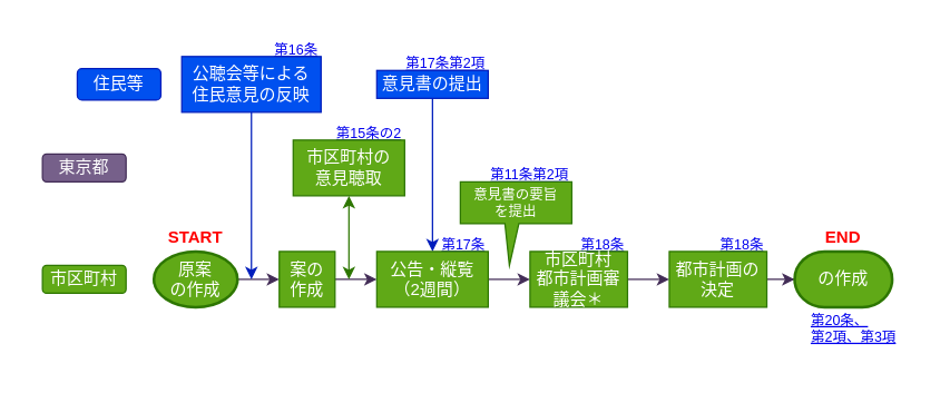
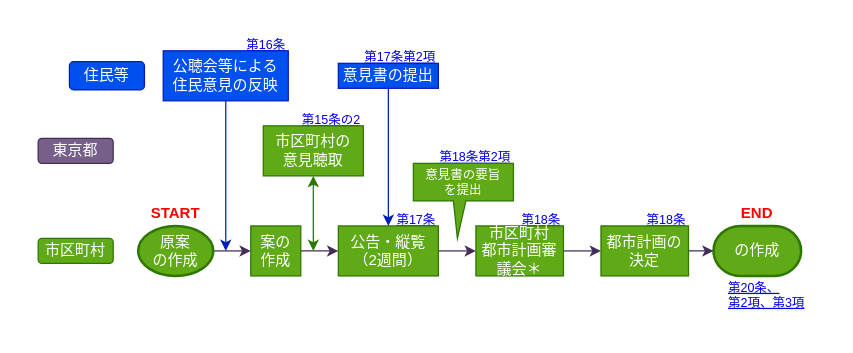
  <mxCell id="0" />
  <mxCell id="1" parent="0" />
  <mxCell id="2" value="" style="rounded=0;whiteSpace=wrap;html=1;fontSize=11;align=left;fillColor=#FFFFFF;strokeColor=none;" parent="1" vertex="1"><mxGeometry width="640" height="240" as="geometry" x="20" y="20" /></mxCell>
  <mxCell id="3" value="&lt;a href=&quot;https://elaws.e-gov.go.jp/document?lawid=343AC0000000100#Mp-At_18&quot;&gt;第18条&lt;/a&gt;" style="text;html=1;strokeColor=none;fillColor=none;align=right;verticalAlign=middle;whiteSpace=wrap;rounded=0;fontSize=10;" parent="1" vertex="1"><mxGeometry x="510" y="170" width="40" height="10" as="geometry" /></mxCell>
  <mxCell id="4" value="&lt;a href=&quot;https://elaws.e-gov.go.jp/document?lawid=343AC0000000100#Mp-At_17&quot;&gt;第17条第2項&lt;/a&gt;" style="text;html=1;strokeColor=none;fillColor=none;align=right;verticalAlign=middle;whiteSpace=wrap;rounded=0;fontSize=10;" parent="1" vertex="1"><mxGeometry x="280" y="40" width="70" height="10" as="geometry" /></mxCell>
  <mxCell id="5" value="&lt;a href=&quot;https://elaws.e-gov.go.jp/document?lawid=343AC0000000100#Mp-At_18&quot;&gt;第18条&lt;/a&gt;" style="text;html=1;strokeColor=none;fillColor=none;align=right;verticalAlign=middle;whiteSpace=wrap;rounded=0;fontSize=10;" parent="1" vertex="1"><mxGeometry x="410" y="170" width="40" height="10" as="geometry" /></mxCell>
  <mxCell id="6" value="&lt;a href=&quot;https://elaws.e-gov.go.jp/document?lawid=343AC0000000100#Mp-At_16&quot;&gt;第16条&lt;/a&gt;" style="text;html=1;strokeColor=none;fillColor=none;align=right;verticalAlign=middle;whiteSpace=wrap;rounded=0;fontSize=10;" parent="1" vertex="1"><mxGeometry x="190" y="30" width="40" height="10" as="geometry" /></mxCell>
  <mxCell id="7" value="&lt;a href=&quot;https://elaws.e-gov.go.jp/document?lawid=343AC0000000100#Mp-At_15_2&quot;&gt;第15条の2&lt;/a&gt;" style="text;html=1;strokeColor=none;fillColor=none;align=right;verticalAlign=middle;whiteSpace=wrap;rounded=0;fontSize=10;" parent="1" vertex="1"><mxGeometry x="230" y="90" width="60" height="10" as="geometry" /></mxCell>
- <mxCell id="8" value="&lt;a href=&quot;https://elaws.e-gov.go.jp/document?lawid=343AC0000000100#Mp-At_18&quot;&gt;第11条第2項&lt;/a&gt;" style="text;html=1;strokeColor=none;fillColor=none;align=right;verticalAlign=middle;whiteSpace=wrap;rounded=0;fontSize=10;" parent="1" vertex="1"><mxGeometry x="350" y="120" width="60" height="10" as="geometry" /></mxCell>
+ <mxCell id="8" value="&lt;a href=&quot;https://elaws.e-gov.go.jp/document?lawid=343AC0000000100#Mp-At_18&quot;&gt;第18条第2項&lt;/a&gt;" style="text;html=1;strokeColor=none;fillColor=none;align=right;verticalAlign=middle;whiteSpace=wrap;rounded=0;fontSize=10;" parent="1" vertex="1"><mxGeometry x="350" y="120" width="60" height="10" as="geometry" /></mxCell>
  <mxCell id="9" value="意見書の要旨&lt;br&gt;を提出" style="shape=callout;whiteSpace=wrap;html=1;perimeter=calloutPerimeter;rounded=0;fontSize=10;align=center;base=10;size=30;position=0.4;position2=0.44;fillColor=#60a917;strokeColor=#2D7600;fontColor=#ffffff;" parent="1" vertex="1"><mxGeometry x="330" y="130" width="80" height="60" as="geometry" /></mxCell>
  <mxCell id="10" value="住民等" style="rounded=1;whiteSpace=wrap;html=1;fillColor=#0050ef;strokeColor=#001DBC;fontColor=#ffffff;" parent="1" vertex="1"><mxGeometry x="55" y="48.75" width="60" height="22.5" as="geometry" /></mxCell>
  <mxCell id="11" value="東京都" style="rounded=1;whiteSpace=wrap;html=1;fillColor=#76608a;strokeColor=#432D57;fontColor=#ffffff;" parent="1" vertex="1"><mxGeometry x="30" y="110" width="60" height="20" as="geometry" /></mxCell>
  <mxCell id="12" value="市区町村" style="rounded=1;whiteSpace=wrap;html=1;fillColor=#60a917;strokeColor=#2D7600;fontColor=#ffffff;" parent="1" vertex="1"><mxGeometry x="30" y="190" width="60" height="20" as="geometry" /></mxCell>
  <mxCell id="13" style="edgeStyle=orthogonalEdgeStyle;rounded=0;orthogonalLoop=1;jettySize=auto;html=1;exitX=1;exitY=0.5;exitDx=0;exitDy=0;entryX=0;entryY=0.5;entryDx=0;entryDy=0;exitPerimeter=0;fillColor=#76608a;strokeColor=#432D57;" parent="1" source="25" target="15" edge="1"><mxGeometry relative="1" as="geometry"><mxPoint x="180" y="195" as="sourcePoint" /></mxGeometry></mxCell>
  <mxCell id="14" style="edgeStyle=orthogonalEdgeStyle;rounded=0;orthogonalLoop=1;jettySize=auto;html=1;exitX=1;exitY=0.5;exitDx=0;exitDy=0;fillColor=#76608a;strokeColor=#432D57;" parent="1" source="15" target="33" edge="1"><mxGeometry relative="1" as="geometry" /></mxCell>
  <mxCell id="15" value="案の&lt;br&gt;作成" style="rounded=0;whiteSpace=wrap;html=1;fillColor=#60a917;strokeColor=#2D7600;fontColor=#ffffff;" parent="1" vertex="1"><mxGeometry x="200" y="180" width="40" height="40" as="geometry" /></mxCell>
  <mxCell id="16" style="edgeStyle=orthogonalEdgeStyle;rounded=0;orthogonalLoop=1;jettySize=auto;html=1;exitX=1;exitY=0.5;exitDx=0;exitDy=0;entryX=0;entryY=0.5;entryDx=0;entryDy=0;startArrow=none;startFill=0;strokeColor=#432D57;fillColor=#76608a;" parent="1" source="33" target="18" edge="1"><mxGeometry relative="1" as="geometry" /></mxCell>
  <mxCell id="17" style="edgeStyle=orthogonalEdgeStyle;rounded=0;orthogonalLoop=1;jettySize=auto;html=1;exitX=1;exitY=0.5;exitDx=0;exitDy=0;entryX=0;entryY=0.5;entryDx=0;entryDy=0;startArrow=none;startFill=0;strokeColor=#432D57;fillColor=#76608a;" parent="1" source="18" target="20" edge="1"><mxGeometry relative="1" as="geometry" /></mxCell>
  <mxCell id="18" value="市区町村&lt;br&gt;都市計画審議会＊" style="rounded=0;whiteSpace=wrap;html=1;fillColor=#60a917;strokeColor=#2D7600;fontColor=#ffffff;" parent="1" vertex="1"><mxGeometry x="380" y="180" width="70" height="40" as="geometry" /></mxCell>
  <mxCell id="19" style="edgeStyle=orthogonalEdgeStyle;rounded=0;orthogonalLoop=1;jettySize=auto;html=1;exitX=1;exitY=0.5;exitDx=0;exitDy=0;startArrow=none;startFill=0;strokeColor=#432D57;fontSize=11;fontColor=#FF0000;fillColor=#76608a;" parent="1" source="20" target="28" edge="1"><mxGeometry relative="1" as="geometry" /></mxCell>
  <mxCell id="20" value="都市計画の決定" style="rounded=0;whiteSpace=wrap;html=1;fillColor=#60a917;strokeColor=#2D7600;fontColor=#ffffff;" parent="1" vertex="1"><mxGeometry x="480" y="180" width="70" height="40" as="geometry" /></mxCell>
  <mxCell id="21" style="edgeStyle=orthogonalEdgeStyle;rounded=0;orthogonalLoop=1;jettySize=auto;html=1;exitX=0.5;exitY=1;exitDx=0;exitDy=0;fillColor=#0050ef;strokeColor=#001DBC;" parent="1" source="22" edge="1"><mxGeometry relative="1" as="geometry"><mxPoint x="180" y="200" as="targetPoint" /></mxGeometry></mxCell>
  <mxCell id="22" value="公聴会等による&lt;br&gt;住民意見の反映" style="rounded=0;whiteSpace=wrap;html=1;fillColor=#0050ef;strokeColor=#001DBC;fontColor=#ffffff;" parent="1" vertex="1"><mxGeometry x="130" y="40" width="100" height="40" as="geometry" /></mxCell>
  <mxCell id="23" style="edgeStyle=orthogonalEdgeStyle;rounded=0;orthogonalLoop=1;jettySize=auto;html=1;exitX=0.5;exitY=1;exitDx=0;exitDy=0;startArrow=classic;startFill=1;fillColor=#60a917;strokeColor=#2D7600;" parent="1" source="24" edge="1"><mxGeometry relative="1" as="geometry"><mxPoint x="250" y="200" as="targetPoint" /></mxGeometry></mxCell>
  <mxCell id="24" value="市区町村の&lt;br&gt;意見聴取" style="rounded=0;whiteSpace=wrap;html=1;fillColor=#60a917;strokeColor=#2D7600;fontColor=#ffffff;" parent="1" vertex="1"><mxGeometry x="210" y="100" width="80" height="40" as="geometry" /></mxCell>
  <mxCell id="25" value="原案&lt;br&gt;の作成" style="strokeWidth=2;html=1;shape=mxgraph.flowchart.start_1;whiteSpace=wrap;fillColor=#60a917;strokeColor=#2D7600;fontColor=#ffffff;" parent="1" vertex="1"><mxGeometry x="110" y="180" width="60" height="40" as="geometry" /></mxCell>
  <mxCell id="26" style="edgeStyle=orthogonalEdgeStyle;rounded=0;orthogonalLoop=1;jettySize=auto;html=1;exitX=0.5;exitY=1;exitDx=0;exitDy=0;startArrow=none;startFill=0;strokeColor=#001DBC;fillColor=#0050ef;" parent="1" source="27" target="33" edge="1"><mxGeometry relative="1" as="geometry" /></mxCell>
  <mxCell id="27" value="意見書の提出" style="rounded=0;whiteSpace=wrap;html=1;fillColor=#0050ef;strokeColor=#001DBC;fontColor=#ffffff;" parent="1" vertex="1"><mxGeometry x="270" y="50" width="80" height="20" as="geometry" /></mxCell>
  <mxCell id="28" value="の作成" style="strokeWidth=2;html=1;shape=mxgraph.flowchart.terminator;whiteSpace=wrap;rounded=0;fillColor=#60a917;strokeColor=#2D7600;fontColor=#ffffff;" parent="1" vertex="1"><mxGeometry x="570" y="180" width="70" height="40" as="geometry" /></mxCell>
  <mxCell id="29" value="&lt;a href=&quot;https://elaws.e-gov.go.jp/document?lawid=343AC0000000100#Mp-At_17&quot;&gt;第17条&lt;/a&gt;" style="text;html=1;strokeColor=none;fillColor=none;align=center;verticalAlign=middle;whiteSpace=wrap;rounded=0;fontSize=10;" parent="1" vertex="1"><mxGeometry x="315" y="171.25" width="35" height="7.5" as="geometry" /></mxCell>
  <mxCell id="30" value="START" style="text;html=1;align=center;verticalAlign=middle;whiteSpace=wrap;rounded=0;fontSize=12;fontColor=#FF0000;fontStyle=1" parent="1" vertex="1"><mxGeometry x="115" y="160" width="50" height="20" as="geometry" /></mxCell>
  <mxCell id="31" value="END" style="text;html=1;align=center;verticalAlign=middle;whiteSpace=wrap;rounded=0;fontSize=12;fontColor=#FF0000;fontStyle=1" parent="1" vertex="1"><mxGeometry x="580" y="160" width="50" height="20" as="geometry" /></mxCell>
  <mxCell id="32" value="&lt;a href=&quot;https://elaws.e-gov.go.jp/document?lawid=343AC0000000100#Mp-At_20&quot;&gt;第20条、&lt;br&gt;第2項、第3項&lt;/a&gt;" style="text;html=1;strokeColor=none;fillColor=none;align=left;verticalAlign=middle;whiteSpace=wrap;rounded=0;fontSize=10;" parent="1" vertex="1"><mxGeometry x="580" y="220" width="75" height="30" as="geometry" /></mxCell>
  <mxCell id="33" value="公告・縦覧&lt;br&gt;（2週間）" style="rounded=0;whiteSpace=wrap;html=1;fillColor=#60a917;strokeColor=#2D7600;fontColor=#ffffff;" parent="1" vertex="1"><mxGeometry x="270" y="180" width="80" height="40" as="geometry" /></mxCell>
